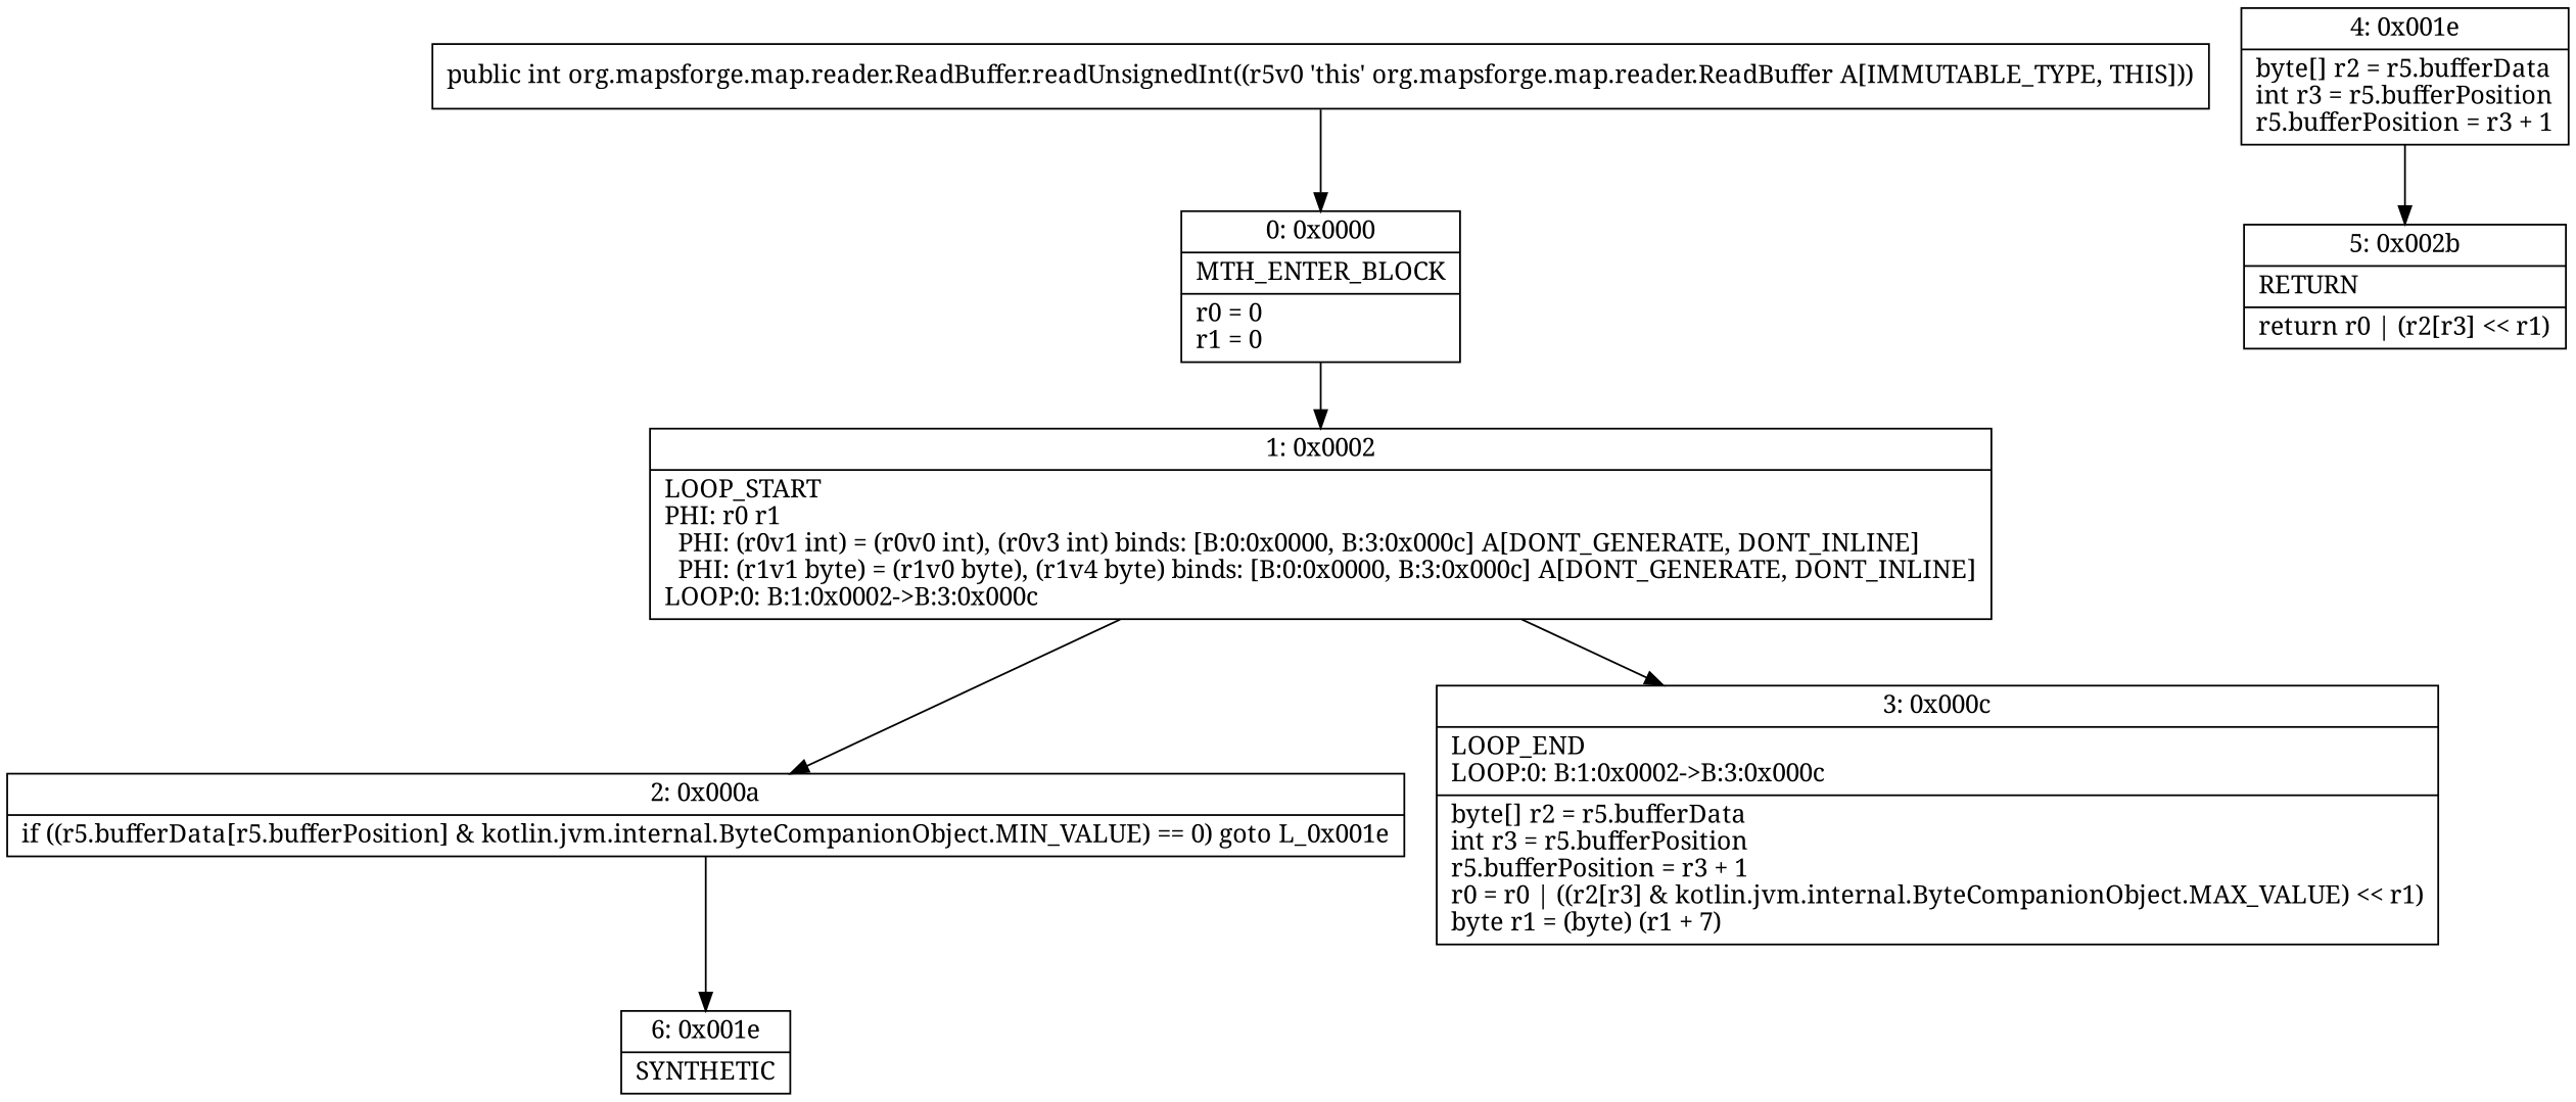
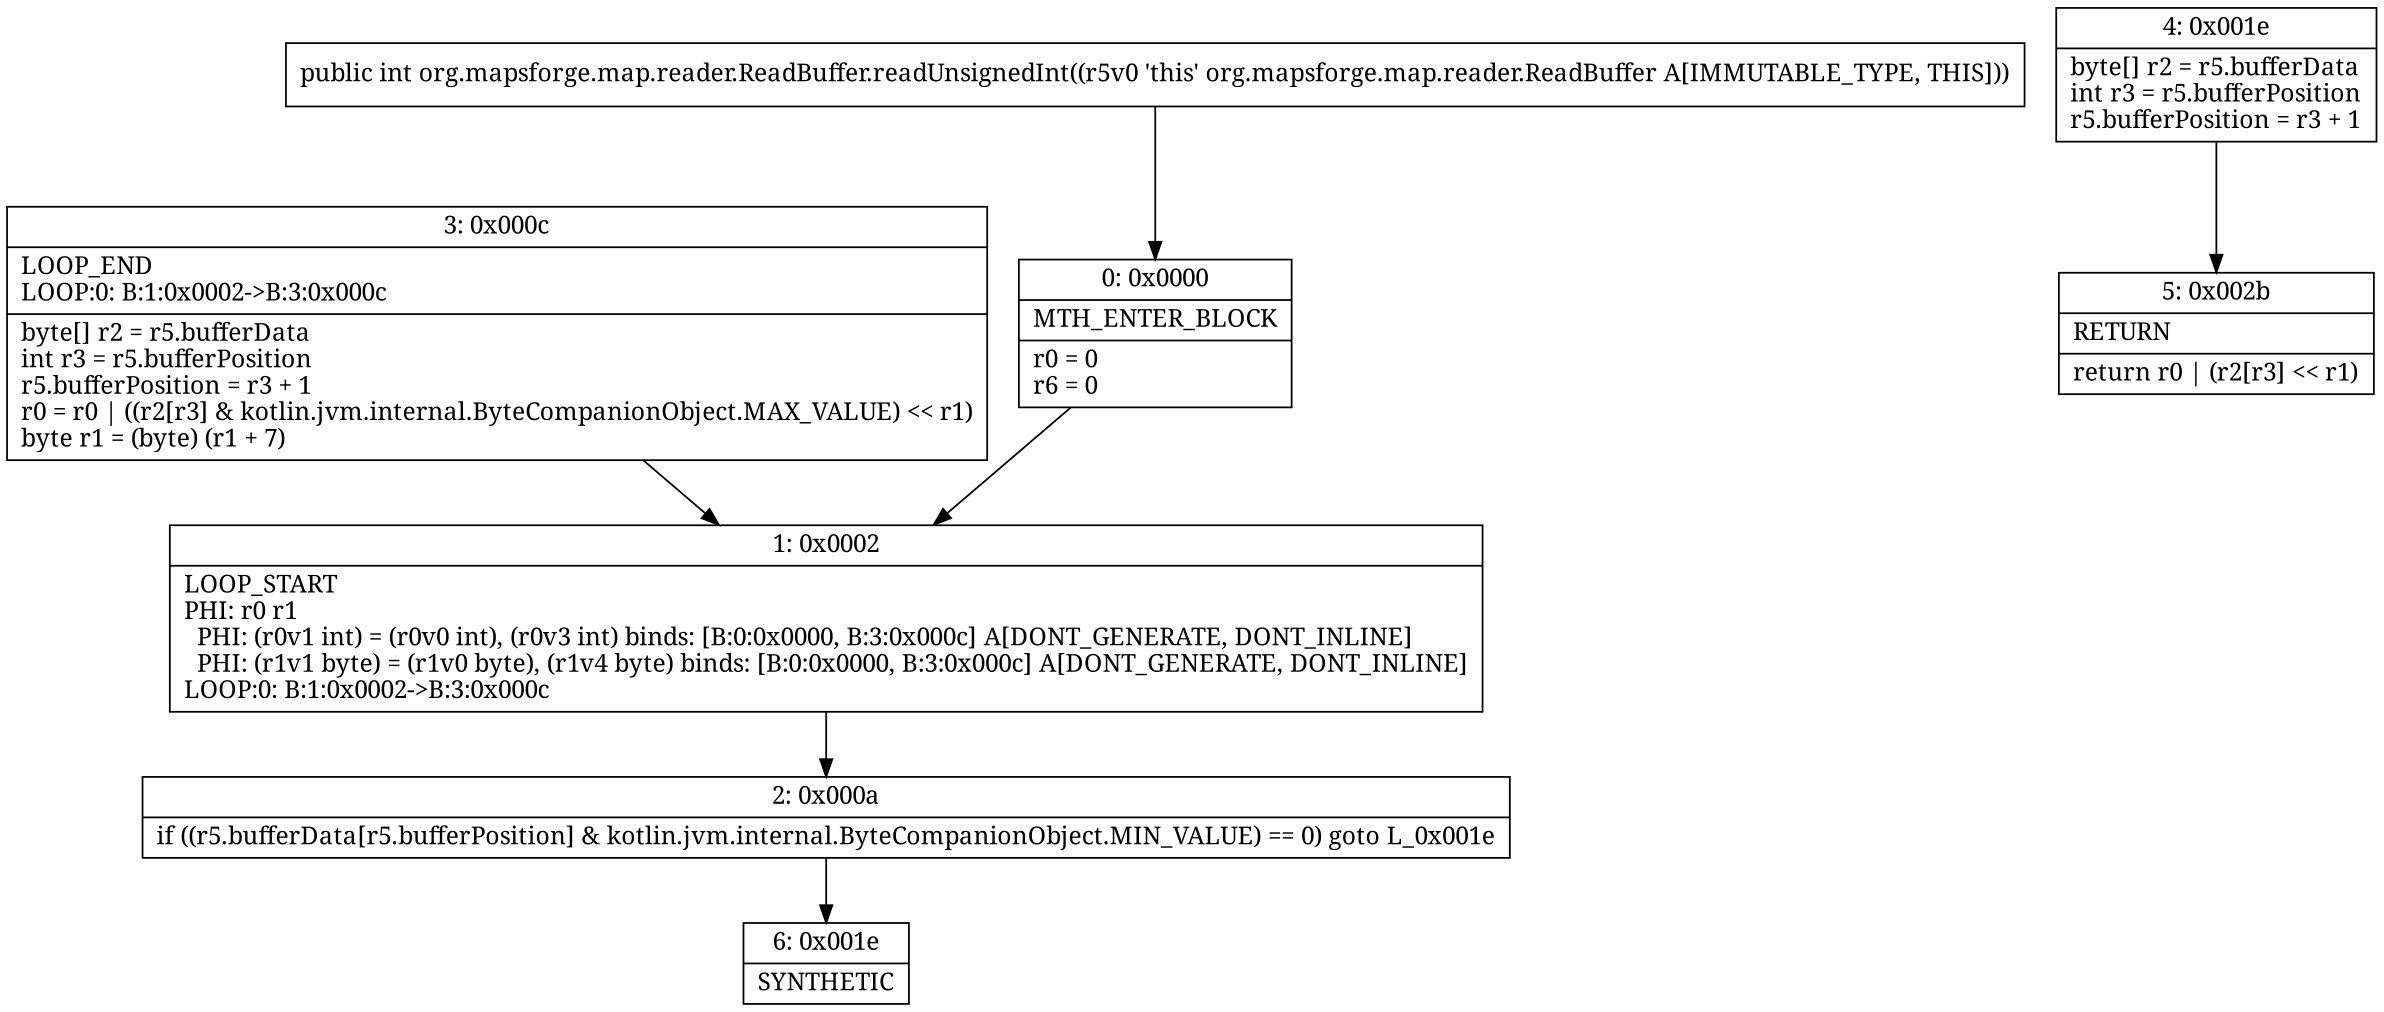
  digraph {
    fontname="Noto Serif"
    node [fontname="Noto Serif" shape=record]
    edge [fontname="Noto Serif"]
-   n1 [label="{0\:\ 0x0000|MTH_ENTER_BLOCK\l|r0 = 0\lr1 = 0\l}"]
+   n1 [label="{0\:\ 0x0000|MTH_ENTER_BLOCK\l|r0 = 0\lr6 = 0\l}"]
    n2 [label="{1\:\ 0x0002|LOOP_START\lPHI: r0 r1 \l  PHI: (r0v1 int) = (r0v0 int), (r0v3 int) binds: [B:0:0x0000, B:3:0x000c] A[DONT_GENERATE, DONT_INLINE]\l  PHI: (r1v1 byte) = (r1v0 byte), (r1v4 byte) binds: [B:0:0x0000, B:3:0x000c] A[DONT_GENERATE, DONT_INLINE]\lLOOP:0: B:1:0x0002\-\>B:3:0x000c\l}"]
    n3 [label="{2\:\ 0x000a|if ((r5.bufferData[r5.bufferPosition] & kotlin.jvm.internal.ByteCompanionObject.MIN_VALUE) == 0) goto L_0x001e\l}"]
    n4 [label="{6\:\ 0x001e|SYNTHETIC\l}"]
    n5 [label="{3\:\ 0x000c|LOOP_END\lLOOP:0: B:1:0x0002\-\>B:3:0x000c\l|byte[] r2 = r5.bufferData\lint r3 = r5.bufferPosition\lr5.bufferPosition = r3 + 1\lr0 = r0 \| ((r2[r3] & kotlin.jvm.internal.ByteCompanionObject.MAX_VALUE) \<\< r1)\lbyte r1 = (byte) (r1 + 7)\l}"]
    n6 [label="{4\:\ 0x001e|byte[] r2 = r5.bufferData\lint r3 = r5.bufferPosition\lr5.bufferPosition = r3 + 1\l}"]
    n7 [label="{5\:\ 0x002b|RETURN\l|return r0 \| (r2[r3] \<\< r1)\l}"]
    n8 [label="{public int org.mapsforge.map.reader.ReadBuffer.readUnsignedInt((r5v0 'this' org.mapsforge.map.reader.ReadBuffer A[IMMUTABLE_TYPE, THIS])) }"]
    n1 -> n2
    n2 -> n3
    n3 -> n4
-   n2 -> n5
+   n5 -> n2
    n6 -> n7
    n8 -> n1
  }
